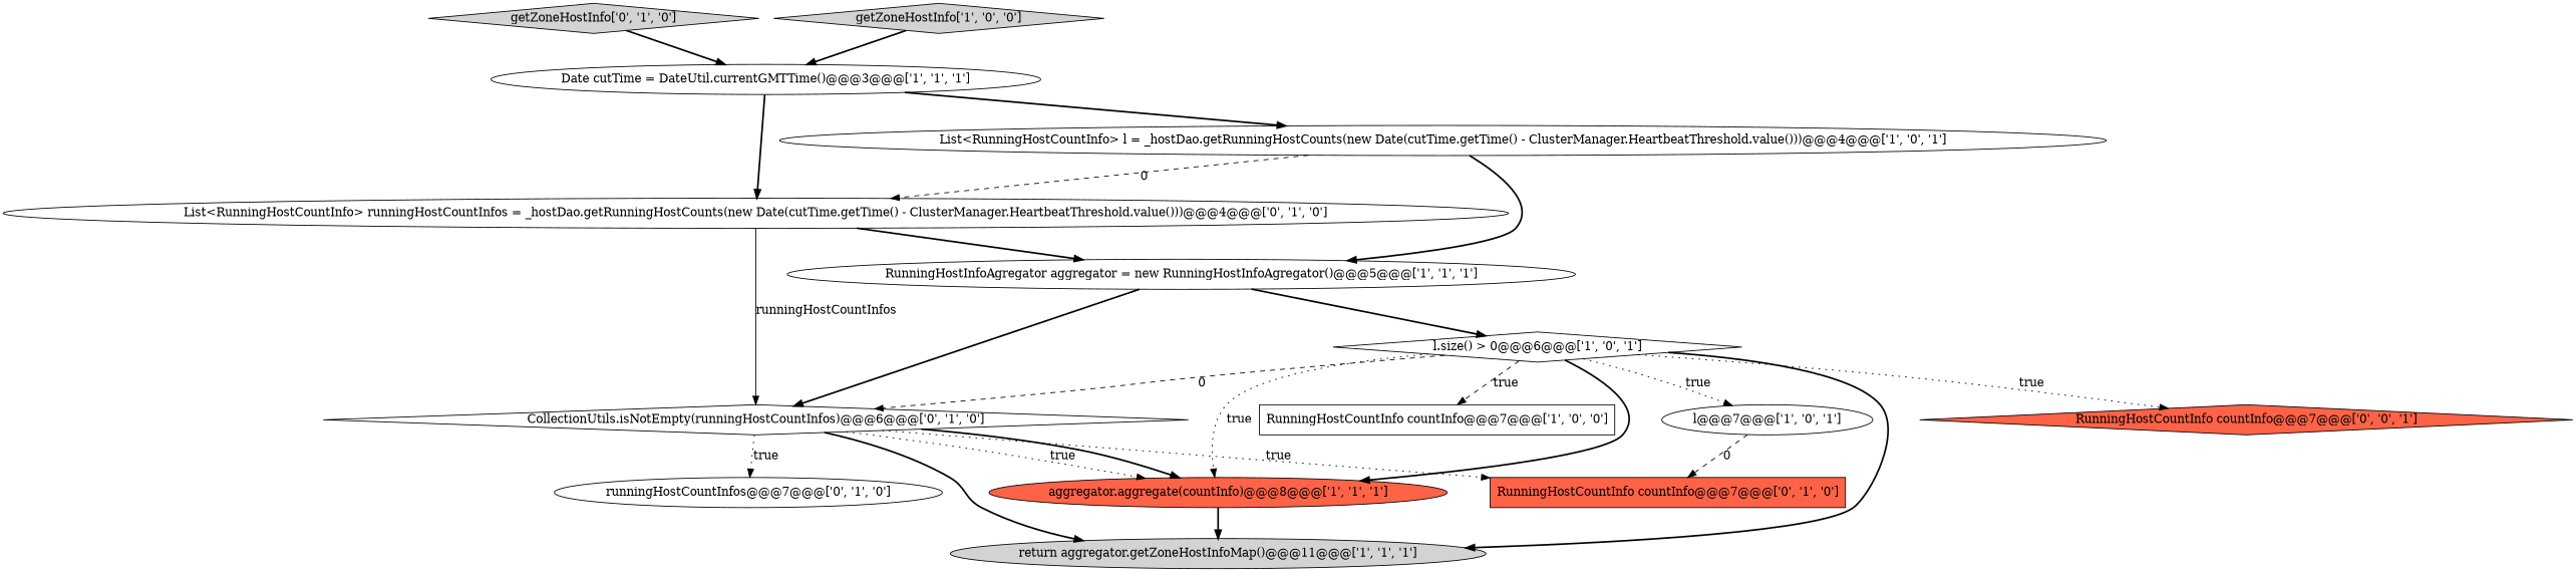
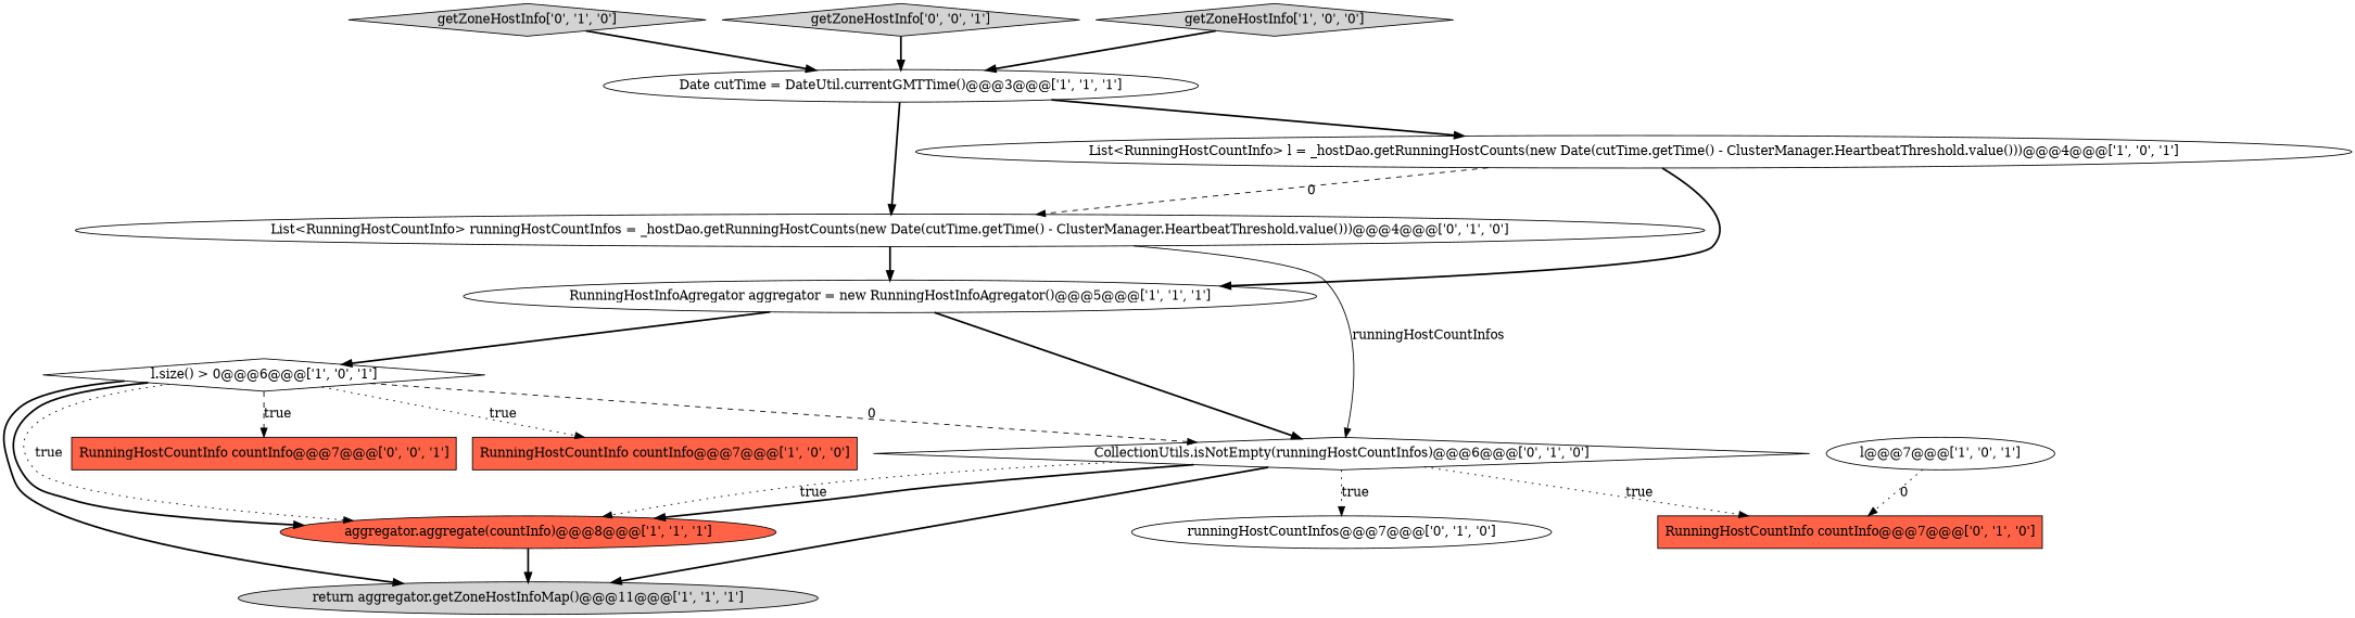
  digraph {
    node [fillcolor=white shape=ellipse style=filled]
    edge [style=bold]
    n1 [label="List<RunningHostCountInfo> runningHostCountInfos = _hostDao.getRunningHostCounts(new Date(cutTime.getTime() - ClusterManager.HeartbeatThreshold.value()))@@@4@@@['0', '1', '0']"]
    n2 [label="CollectionUtils.isNotEmpty(runningHostCountInfos)@@@6@@@['0', '1', '0']" shape=diamond]
    n3 [label="RunningHostInfoAgregator aggregator = new RunningHostInfoAgregator()@@@5@@@['1', '1', '1']"]
    n4 [fillcolor=tomato label="aggregator.aggregate(countInfo)@@@8@@@['1', '1', '1']"]
    n5 [fillcolor=tomato label="RunningHostCountInfo countInfo@@@7@@@['0', '1', '0']" shape=box]
    n6 [label="runningHostCountInfos@@@7@@@['0', '1', '0']"]
    n7 [fillcolor=lightgray label="return aggregator.getZoneHostInfoMap()@@@11@@@['1', '1', '1']"]
    n8 [label="l.size() > 0@@@6@@@['1', '0', '1']" shape=diamond]
-   n9 [fillcolor=tomato label="RunningHostCountInfo countInfo@@@7@@@['0', '0', '1']" shape=diamond]
+   n9 [fillcolor=tomato label="RunningHostCountInfo countInfo@@@7@@@['0', '0', '1']" shape=box]
    n10 [fillcolor=lightgray label="getZoneHostInfo['0', '1', '0']" shape=diamond]
    n11 [label="Date cutTime = DateUtil.currentGMTTime()@@@3@@@['1', '1', '1']"]
    n12 [label="List<RunningHostCountInfo> l = _hostDao.getRunningHostCounts(new Date(cutTime.getTime() - ClusterManager.HeartbeatThreshold.value()))@@@4@@@['1', '0', '1']"]
-   n13 [label="RunningHostCountInfo countInfo@@@7@@@['1', '0', '0']" shape=box]
+   n13 [fillcolor=tomato label="RunningHostCountInfo countInfo@@@7@@@['1', '0', '0']" shape=box]
    n14 [label="l@@@7@@@['1', '0', '1']"]
+   n15 [fillcolor=lightgray label="getZoneHostInfo['0', '0', '1']" shape=diamond]
    n16 [fillcolor=lightgray label="getZoneHostInfo['1', '0', '0']" shape=diamond]
    n1 -> n2 [label=runningHostCountInfos style=solid]
    n1 -> n3
    n2 -> n4 [label=true style=dotted]
    n2 -> n4
    n2 -> n5 [label=true style=dotted]
    n2 -> n6 [label=true style=dotted]
    n2 -> n7
    n3 -> n2
    n3 -> n8
    n4 -> n7
    n8 -> n2 [label=0 style=dashed]
    n8 -> n4 [label=true style=dotted]
    n8 -> n4
    n8 -> n7
-   n8 -> n9 [label=true style=dotted]
-   n8 -> n13 [label=true style=dashed]
-   n8 -> n14 [label=true style=dotted]
+   n8 -> n9 [label=true style=dashed]
+   n8 -> n13 [label=true style=dotted]
    n10 -> n11
    n11 -> n1
    n11 -> n12
    n12 -> n1 [label=0 style=dashed]
    n12 -> n3
-   n14 -> n5 [label=0 style=dashed]
+   n14 -> n5 [label=0 style=dotted]
+   n15 -> n11
    n16 -> n11
  }
